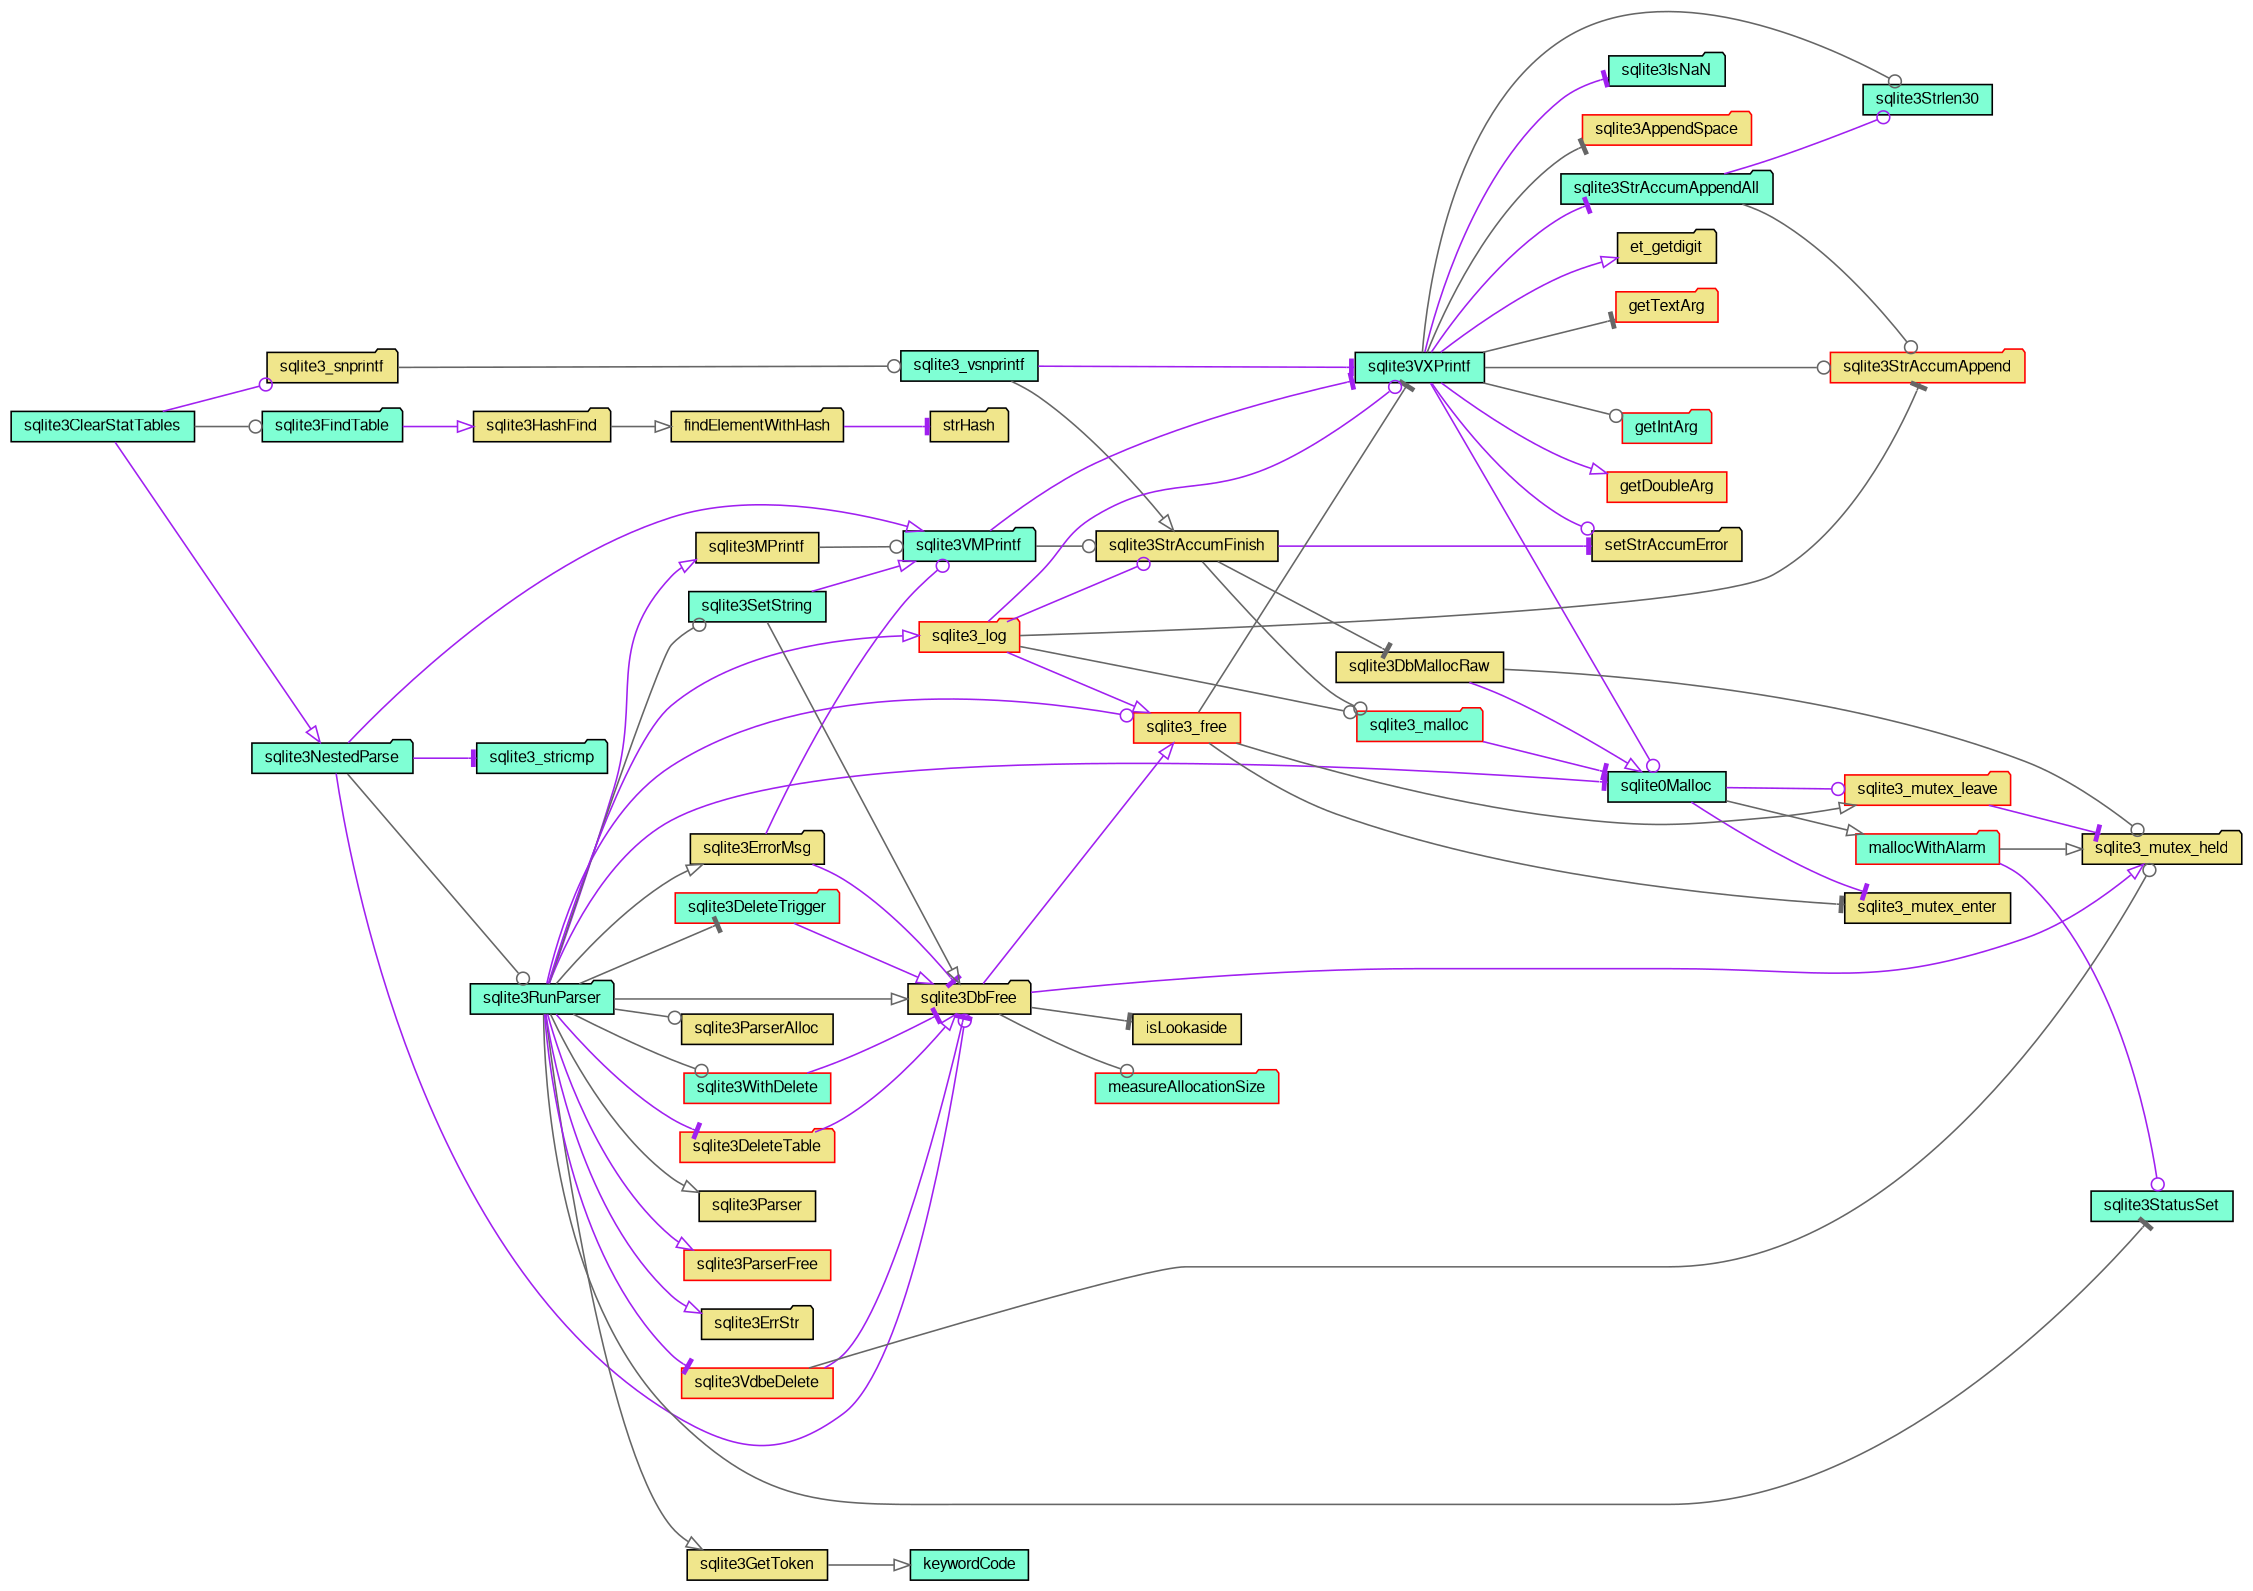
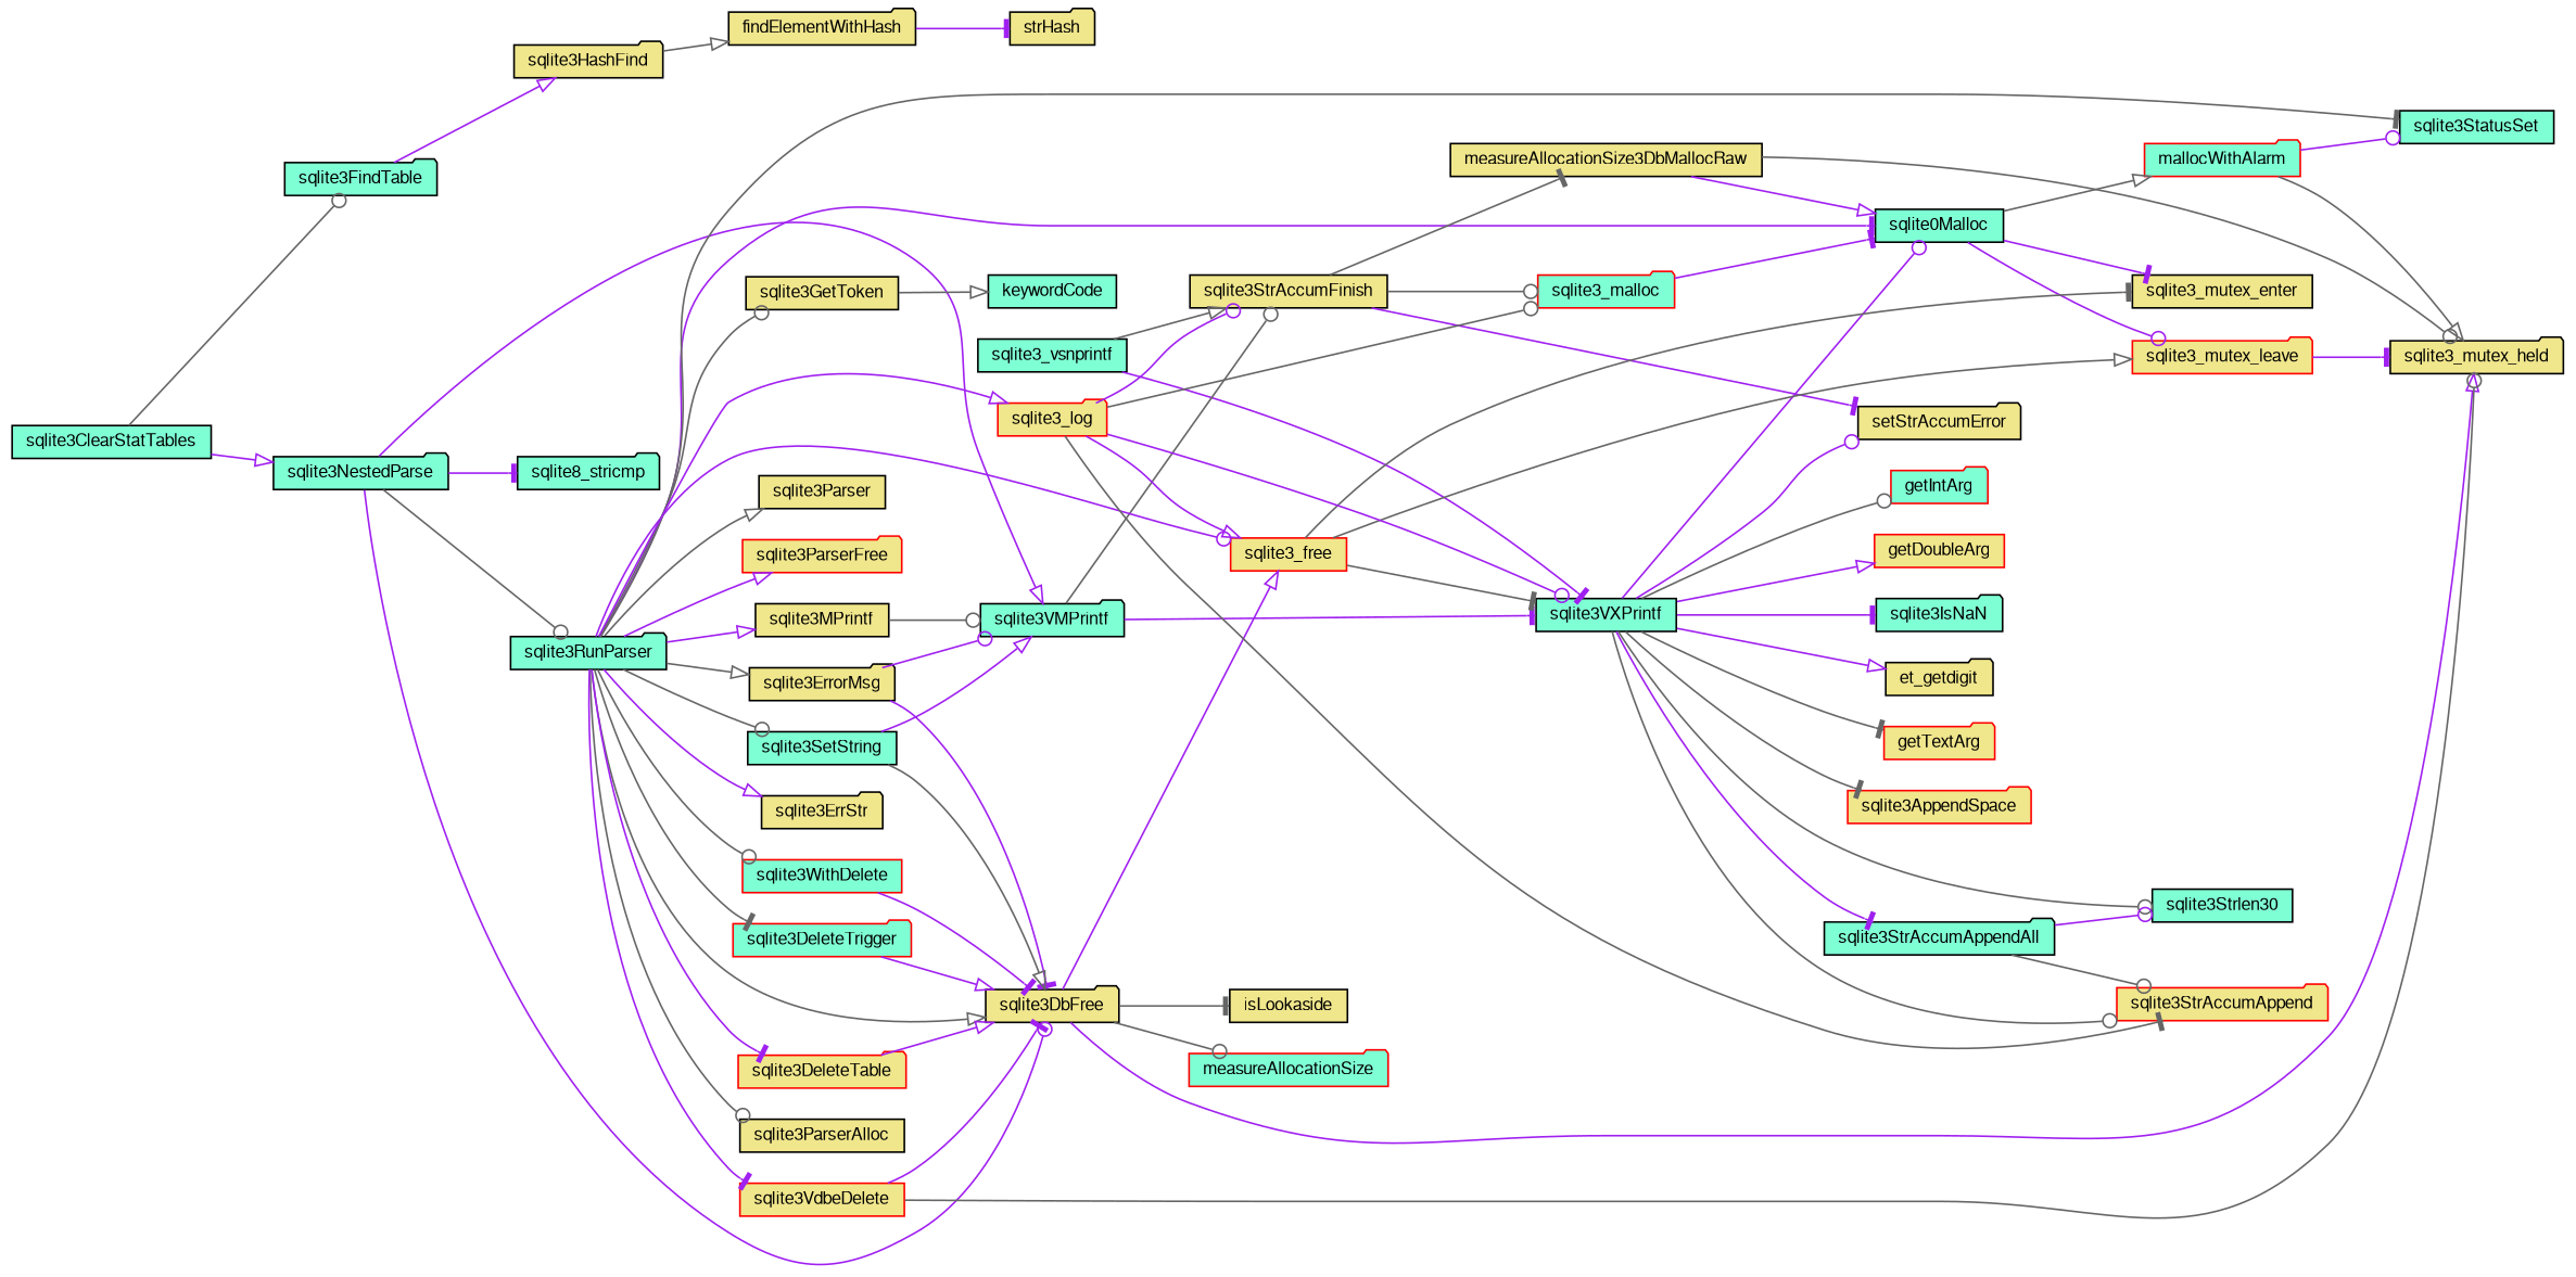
  digraph {
    rankdir=LR
    node [color=black fillcolor=khaki fontname=FreeSans fontsize=10 shape=folder style=filled]
    edge [arrowhead=odot color=purple fontname=FreeSans fontsize=10 labelfontname=FreeSans labelfontsize=10 style=solid]
    n1 [fillcolor=aquamarine fontcolor=black height=0.2 label=sqlite3ClearStatTables shape=box width=0.4]
-   n2 [height=0.2 label=sqlite3_snprintf width=0.4]
    n3 [fillcolor=aquamarine height=0.2 label=sqlite3FindTable width=0.4]
    n4 [fillcolor=aquamarine height=0.2 label=sqlite3NestedParse width=0.4]
    n5 [fillcolor=aquamarine height=0.2 label=sqlite3_vsnprintf shape=box width=0.4]
    n6 [height=0.2 label=sqlite3HashFind width=0.4]
    n7 [fillcolor=aquamarine height=0.2 label=sqlite3VMPrintf width=0.4]
    n8 [fillcolor=aquamarine height=0.2 label=sqlite3RunParser width=0.4]
    n9 [height=0.2 label=sqlite3DbFree width=0.4]
-   n10 [fillcolor=aquamarine height=0.2 label=sqlite3_stricmp width=0.4]
+   n10 [fillcolor=aquamarine height=0.2 label=sqlite8_stricmp width=0.4]
    n11 [fillcolor=aquamarine height=0.2 label=sqlite3VXPrintf shape=box width=0.4]
    n12 [height=0.2 label=sqlite3StrAccumFinish shape=box width=0.4]
    n13 [color=red height=0.2 label=sqlite3StrAccumAppend width=0.4]
    n14 [color=red fillcolor=aquamarine height=0.2 label=getIntArg width=0.4]
    n15 [fillcolor=aquamarine height=0.2 label=sqlite0Malloc shape=box width=0.4]
    n16 [height=0.2 label=setStrAccumError width=0.4]
    n17 [color=red height=0.2 label=getDoubleArg shape=box width=0.4]
    n18 [fillcolor=aquamarine height=0.2 label=sqlite3IsNaN width=0.4]
    n19 [fillcolor=aquamarine height=0.2 label=sqlite3Strlen30 shape=box width=0.4]
    n20 [height=0.2 label=et_getdigit width=0.4]
    n21 [color=red height=0.2 label=getTextArg width=0.4]
    n22 [fillcolor=aquamarine height=0.2 label=sqlite3StrAccumAppendAll width=0.4]
    n23 [color=red height=0.2 label=sqlite3AppendSpace width=0.4]
-   n24 [height=0.2 label=sqlite3DbMallocRaw shape=box width=0.4]
+   n24 [height=0.2 label=measureAllocationSize3DbMallocRaw shape=box width=0.4]
    n25 [color=red fillcolor=aquamarine height=0.2 label=sqlite3_malloc width=0.4]
    n26 [height=0.2 label=sqlite3_mutex_enter shape=box width=0.4]
    n27 [color=red fillcolor=aquamarine height=0.2 label=mallocWithAlarm width=0.4]
    n28 [color=red height=0.2 label=sqlite3_mutex_leave width=0.4]
    n29 [color=red height=0.2 label=sqlite3_free shape=box width=0.4]
    n30 [height=0.2 label=sqlite3_mutex_held width=0.4]
    n31 [fillcolor=aquamarine height=0.2 label=sqlite3StatusSet shape=box width=0.4]
    n32 [height=0.2 label=findElementWithHash width=0.4]
    n33 [height=0.2 label=strHash width=0.4]
    n34 [height=0.2 label=sqlite3ParserAlloc shape=box width=0.4]
    n35 [height=0.2 label=sqlite3GetToken shape=box width=0.4]
    n36 [height=0.2 label=sqlite3ErrorMsg width=0.4]
    n37 [height=0.2 label=sqlite3MPrintf shape=box width=0.4]
    n38 [height=0.2 label=sqlite3Parser shape=box width=0.4]
-   n39 [color=red height=0.2 label=sqlite3ParserFree shape=box width=0.4]
+   n39 [color=red height=0.2 label=sqlite3ParserFree width=0.4]
    n40 [fillcolor=aquamarine height=0.2 label=sqlite3SetString shape=box width=0.4]
    n41 [height=0.2 label=sqlite3ErrStr width=0.4]
    n42 [color=red height=0.2 label=sqlite3_log width=0.4]
    n43 [color=red height=0.2 label=sqlite3VdbeDelete shape=box width=0.4]
    n44 [color=red height=0.2 label=sqlite3DeleteTable width=0.4]
    n45 [color=red fillcolor=aquamarine height=0.2 label=sqlite3WithDelete shape=box width=0.4]
    n46 [color=red fillcolor=aquamarine height=0.2 label=sqlite3DeleteTrigger width=0.4]
    n47 [color=red fillcolor=aquamarine height=0.2 label=measureAllocationSize width=0.4]
    n48 [height=0.2 label=isLookaside shape=box width=0.4]
    n49 [fillcolor=aquamarine height=0.2 label=keywordCode shape=box width=0.4]
-   n1 -> n2
    n1 -> n3 [color=gray40]
    n1 -> n4 [arrowhead=onormal]
-   n2 -> n5 [color=gray40]
    n3 -> n6 [arrowhead=onormal]
    n4 -> n7 [arrowhead=onormal]
    n4 -> n8 [color=gray40]
    n4 -> n9
    n4 -> n10 [arrowhead=tee]
    n5 -> n11 [arrowhead=tee]
    n5 -> n12 [arrowhead=onormal color=gray40]
    n6 -> n32 [arrowhead=onormal color=gray40]
    n7 -> n11 [arrowhead=tee]
    n7 -> n12 [color=gray40]
    n8 -> n9 [arrowhead=onormal color=gray40]
    n8 -> n15 [arrowhead=tee]
    n8 -> n29
    n8 -> n31 [arrowhead=tee color=gray40]
    n8 -> n34 [color=gray40]
-   n8 -> n35 [arrowhead=onormal color=gray40]
+   n8 -> n35 [color=gray40]
    n8 -> n36 [arrowhead=onormal color=gray40]
    n8 -> n37 [arrowhead=onormal]
    n8 -> n38 [arrowhead=onormal color=gray40]
    n8 -> n39 [arrowhead=onormal]
    n8 -> n40 [color=gray40]
    n8 -> n41 [arrowhead=onormal]
    n8 -> n42 [arrowhead=onormal]
    n8 -> n43 [arrowhead=tee]
    n8 -> n44 [arrowhead=tee]
    n8 -> n45 [color=gray40]
    n8 -> n46 [arrowhead=tee color=gray40]
    n9 -> n29 [arrowhead=onormal]
    n9 -> n30 [arrowhead=onormal]
    n9 -> n47 [color=gray40]
    n9 -> n48 [arrowhead=tee color=gray40]
    n11 -> n13 [color=gray40]
    n11 -> n14 [color=gray40]
    n11 -> n15
    n11 -> n16
    n11 -> n17 [arrowhead=onormal]
    n11 -> n18 [arrowhead=tee]
    n11 -> n19 [color=gray40]
    n11 -> n20 [arrowhead=onormal]
    n11 -> n21 [arrowhead=tee color=gray40]
    n11 -> n22 [arrowhead=tee]
    n11 -> n23 [arrowhead=tee color=gray40]
    n12 -> n16 [arrowhead=tee]
    n12 -> n24 [arrowhead=tee color=gray40]
    n12 -> n25 [color=gray40]
    n15 -> n26 [arrowhead=tee]
    n15 -> n27 [arrowhead=onormal color=gray40]
    n15 -> n28
    n22 -> n13 [color=gray40]
    n22 -> n19
    n24 -> n15 [arrowhead=onormal]
    n24 -> n30 [color=gray40]
    n25 -> n15 [arrowhead=tee]
    n27 -> n30 [arrowhead=onormal color=gray40]
    n27 -> n31
    n28 -> n30 [arrowhead=tee]
    n29 -> n11 [arrowhead=tee color=gray40]
    n29 -> n26 [arrowhead=tee color=gray40]
    n29 -> n28 [arrowhead=onormal color=gray40]
    n32 -> n33 [arrowhead=tee]
    n35 -> n49 [arrowhead=onormal color=gray40]
    n36 -> n7
    n36 -> n9 [arrowhead=tee]
    n37 -> n7 [color=gray40]
    n40 -> n7 [arrowhead=onormal]
    n40 -> n9 [arrowhead=onormal color=gray40]
    n42 -> n11
    n42 -> n12
    n42 -> n13 [arrowhead=tee color=gray40]
    n42 -> n25 [color=gray40]
    n42 -> n29 [arrowhead=onormal]
    n43 -> n9 [arrowhead=tee]
    n43 -> n30 [color=gray40]
    n44 -> n9 [arrowhead=onormal]
    n45 -> n9 [arrowhead=tee]
    n46 -> n9 [arrowhead=onormal]
  }
